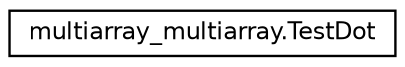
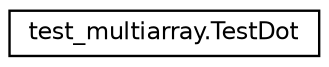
  digraph {
    rankdir=LR
-   n1 [color=black fillcolor=white fontname=Helvetica fontsize=10 height=0.2 label="multiarray_multiarray.TestDot" shape=record style=filled width=0.4]
+   n1 [color=black fillcolor=white fontname=Helvetica fontsize=10 height=0.2 label="test_multiarray.TestDot" shape=record style=filled width=0.4]
  }
